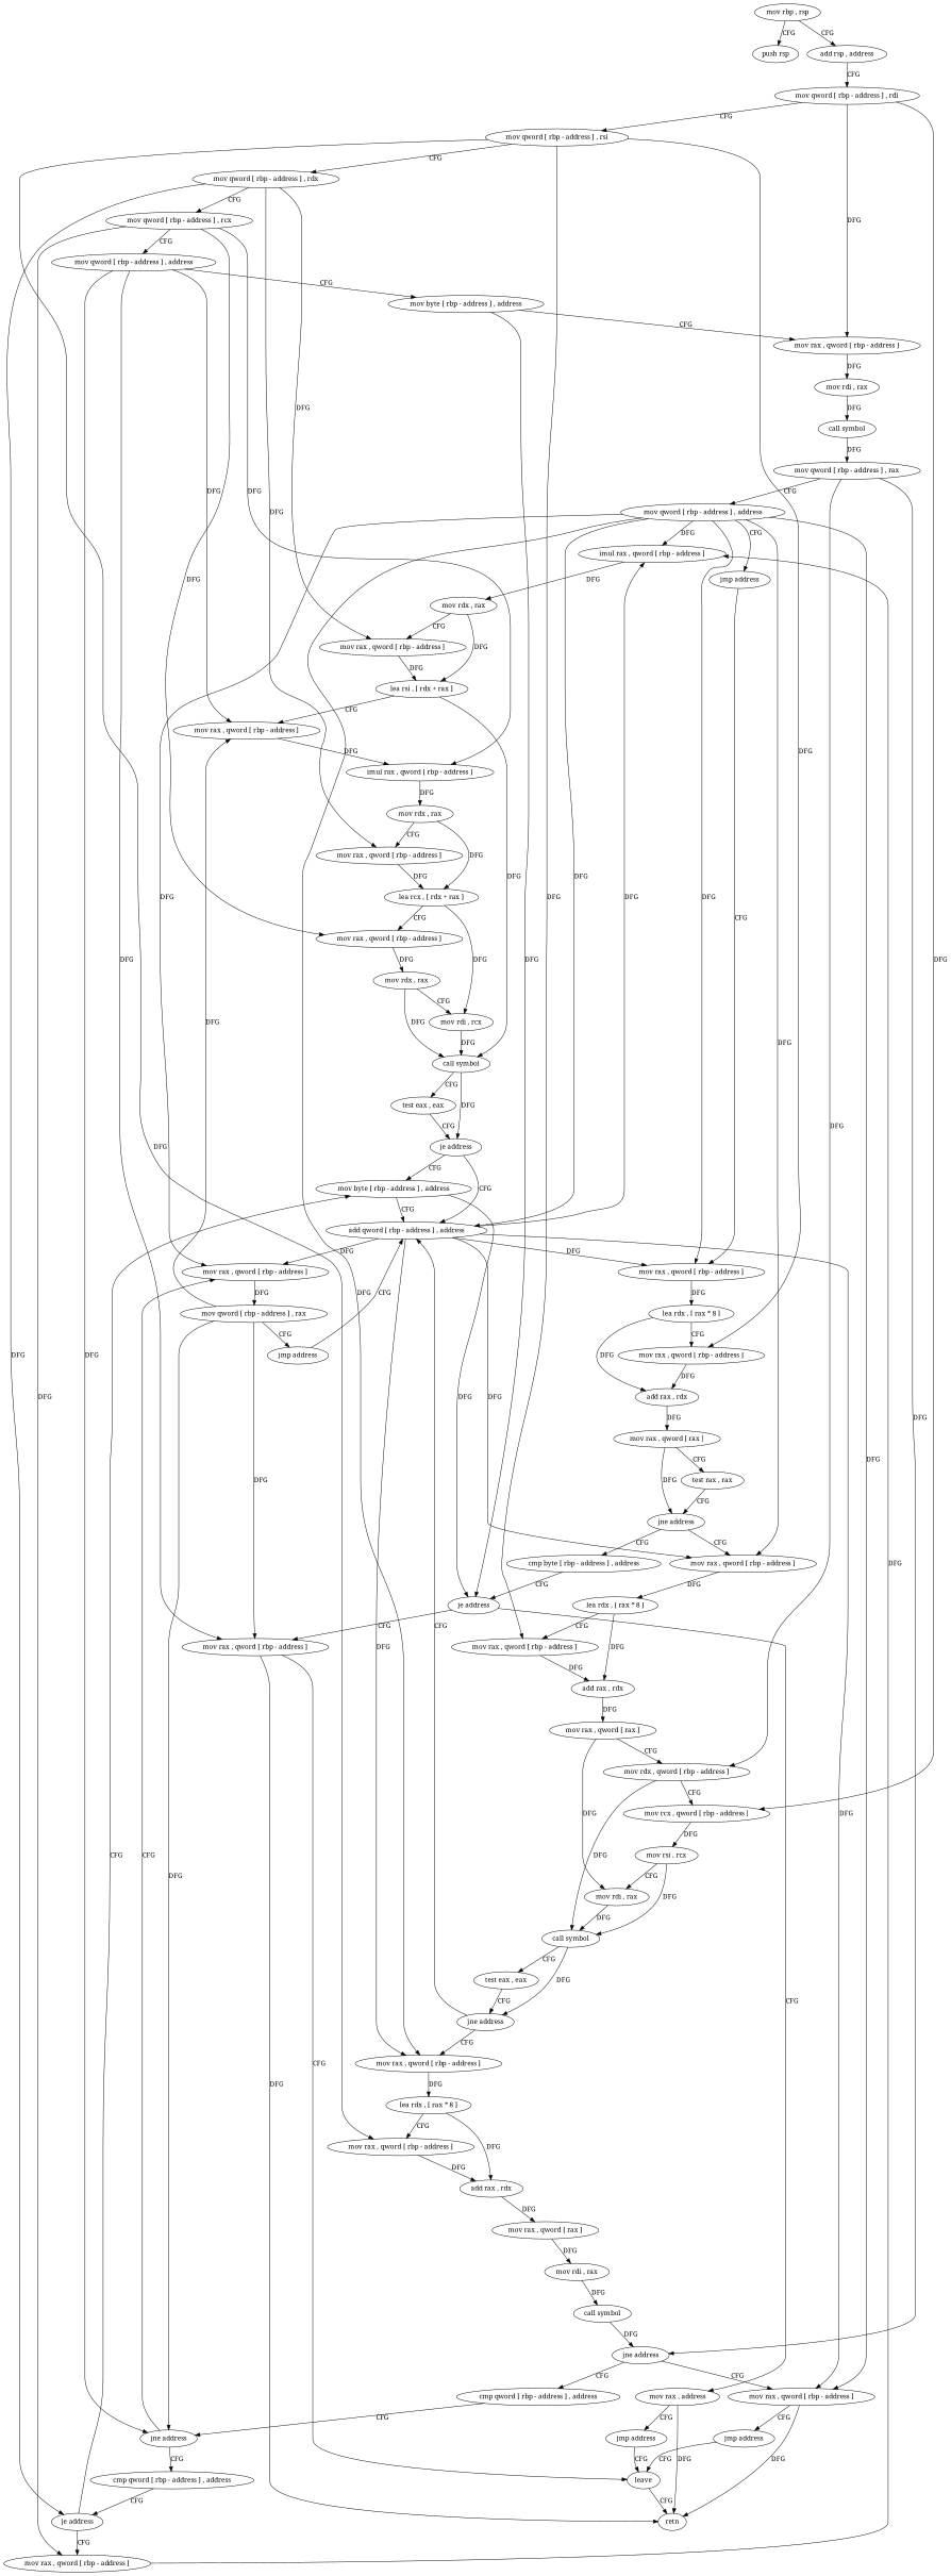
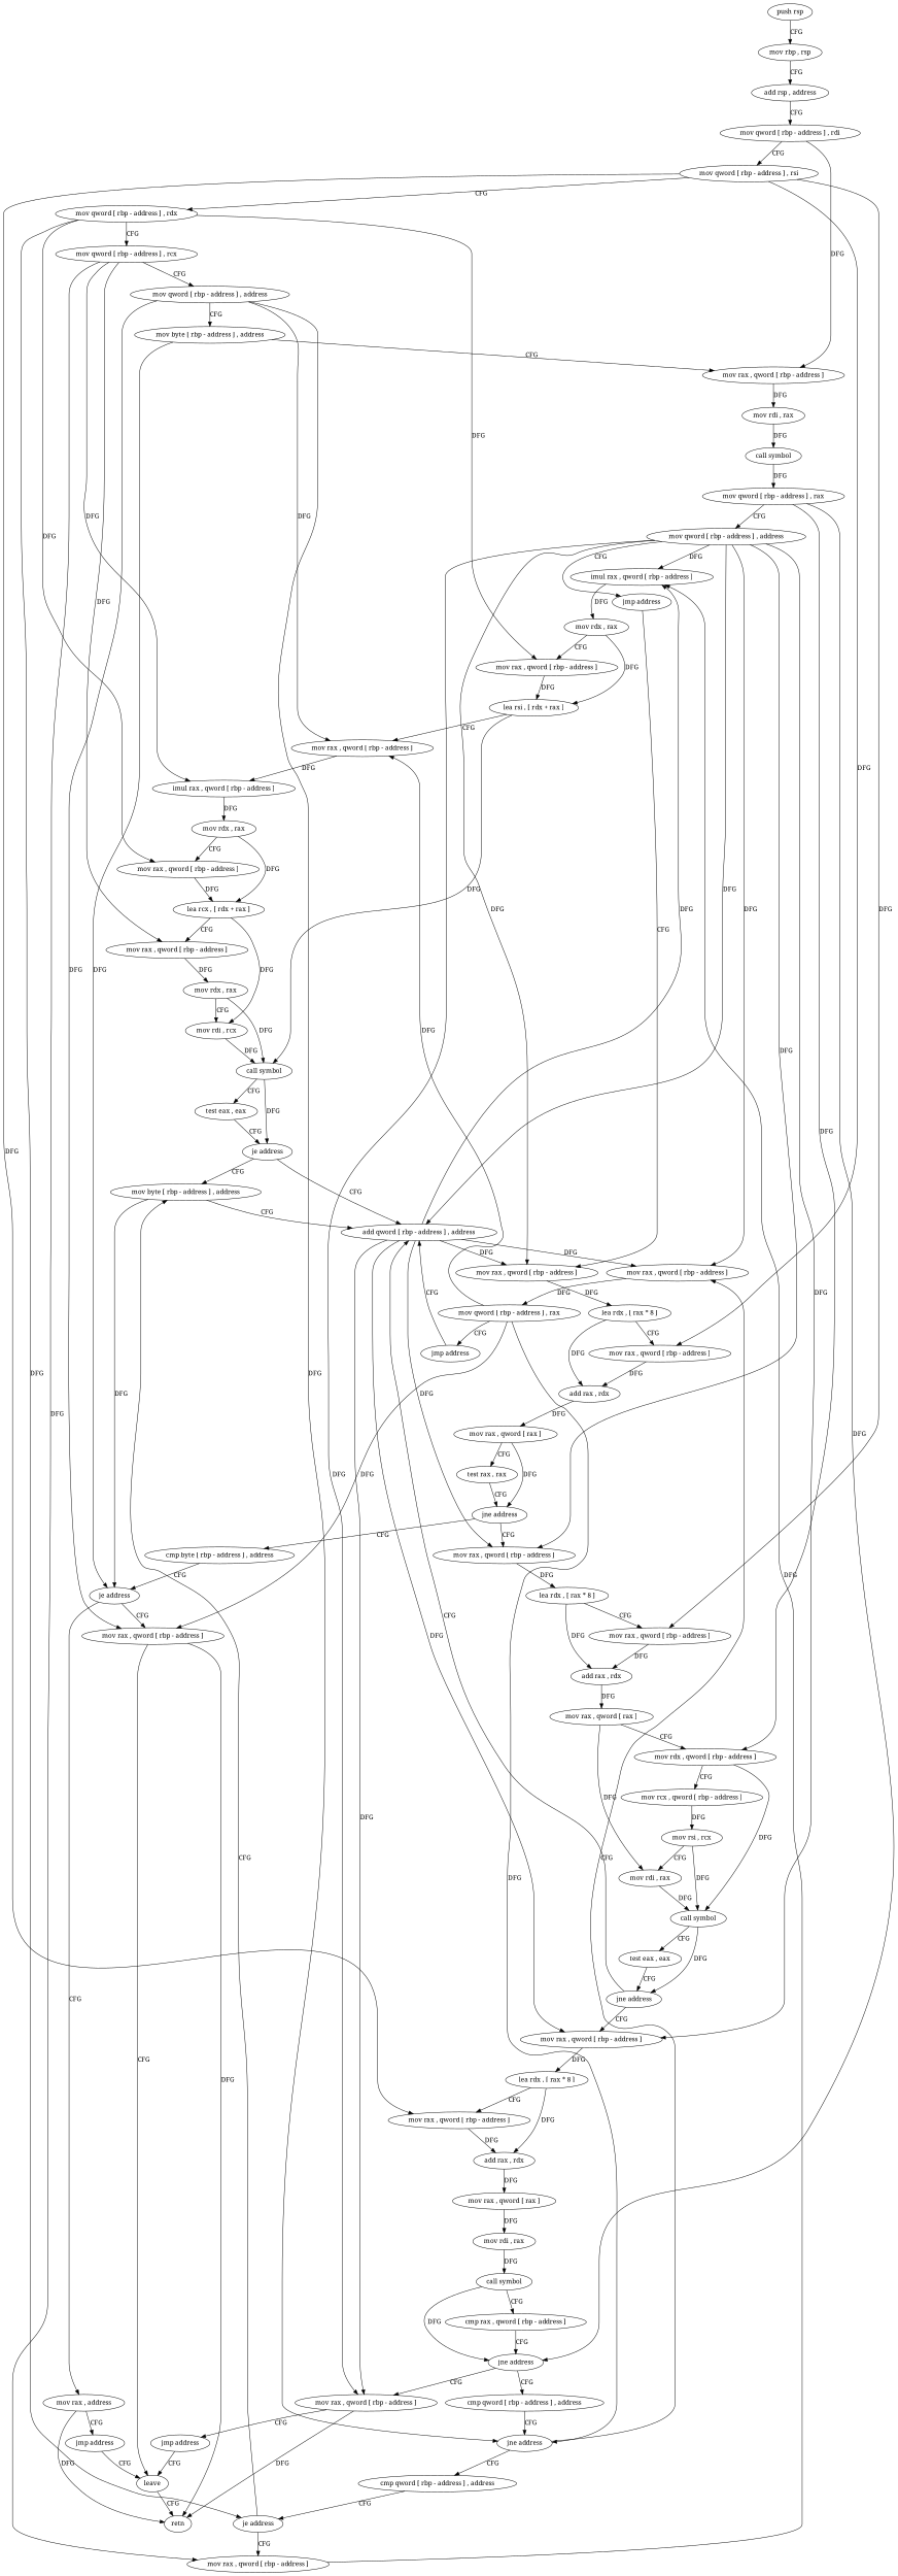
  digraph {
    fontname="Noto Serif"
    node [fontname="Noto Serif"]
    edge [fontname="Noto Serif"]
    n1 [label="push rsp"]
    n2 [label="mov rbp , rsp"]
    n3 [label="add rsp , address"]
    n4 [label="mov qword [ rbp - address ] , rdi"]
    n5 [label="mov qword [ rbp - address ] , rsi"]
    n6 [label="mov rax , qword [ rbp - address ]"]
    n7 [label="mov rcx , qword [ rbp - address ]"]
    n8 [label="mov qword [ rbp - address ] , rdx"]
    n9 [label="mov rax , qword [ rbp - address ]"]
    n10 [label="mov rax , qword [ rbp - address ]"]
    n11 [label="mov rax , qword [ rbp - address ]"]
    n12 [label="mov rdi , rax"]
    n13 [label="mov rsi , rcx"]
    n14 [label="mov qword [ rbp - address ] , rcx"]
    n15 [label="je address"]
    n16 [label="mov rax , qword [ rbp - address ]"]
    n17 [label="mov rax , qword [ rbp - address ]"]
    n18 [label="add rax , rdx"]
    n19 [label="add rax , rdx"]
    n20 [label="add rax , rdx"]
    n21 [label="mov qword [ rbp - address ] , address"]
    n22 [label="mov rax , qword [ rbp - address ]"]
    n23 [label="imul rax , qword [ rbp - address ]"]
    n24 [label="mov rax , qword [ rbp - address ]"]
    n25 [label="mov byte [ rbp - address ] , address"]
    n26 [label="lea rsi , [ rdx + rax ]"]
    n27 [label="lea rcx , [ rdx + rax ]"]
    n28 [label="mov byte [ rbp - address ] , address"]
    n29 [label="mov rax , qword [ rbp - address ]"]
    n30 [label="jne address"]
    n31 [label="mov rax , qword [ rbp - address ]"]
    n32 [label="imul rax , qword [ rbp - address ]"]
    n33 [label="mov rdx , rax"]
    n34 [label="mov rdx , rax"]
    n35 [label="je address"]
    n36 [label=leave]
    n37 [label=retn]
    n38 [label="mov rax , qword [ rbp - address ]"]
    n39 [label="cmp qword [ rbp - address ] , address"]
    n40 [label="mov rax , address"]
    n41 [label="call symbol"]
    n42 [label="mov qword [ rbp - address ] , rax"]
    n43 [label="mov qword [ rbp - address ] , address"]
    n44 [label="mov rdx , qword [ rbp - address ]"]
    n45 [label="jne address"]
    n46 [label="jmp address"]
    n47 [label="mov rax , qword [ rbp - address ]"]
    n48 [label="mov rax , qword [ rbp - address ]"]
    n49 [label="add qword [ rbp - address ] , address"]
    n50 [label="mov rax , qword [ rbp - address ]"]
    n51 [label="mov rax , qword [ rbp - address ]"]
    n52 [label="call symbol"]
    n53 [label="cmp qword [ rbp - address ] , address"]
    n54 [label="lea rdx , [ rax * 8 ]"]
    n55 [label="lea rdx , [ rax * 8 ]"]
    n56 [label="lea rdx , [ rax * 8 ]"]
    n57 [label="jmp address"]
    n58 [label="mov qword [ rbp - address ] , rax"]
    n59 [label="mov rdx , rax"]
    n60 [label="mov rax , qword [ rax ]"]
    n61 [label="test rax , rax"]
    n62 [label="jne address"]
    n63 [label="cmp byte [ rbp - address ] , address"]
    n64 [label="mov rax , qword [ rax ]"]
    n65 [label="mov rdi , rax"]
    n66 [label="test eax , eax"]
    n67 [label="jne address"]
    n68 [label="jmp address"]
    n69 [label="mov rax , qword [ rax ]"]
    n70 [label="mov rdi , rax"]
    n71 [label="call symbol"]
+   n72 [label="cmp rax , qword [ rbp - address ]"]
    n73 [label="jmp address"]
    n74 [label="call symbol"]
    n75 [label="test eax , eax"]
    n76 [label="je address"]
    n77 [label="mov rdi , rcx"]
-   n2 -> n1 [label=CFG]
+   n1 -> n2 [label=CFG]
    n2 -> n3 [label=CFG]
    n3 -> n4 [label=CFG]
    n4 -> n5 [label=CFG]
    n4 -> n6 [label=DFG]
-   n4 -> n7 [label=DFG]
    n5 -> n8 [label=CFG]
    n5 -> n9 [label=DFG]
    n5 -> n10 [label=DFG]
    n5 -> n11 [label=DFG]
    n6 -> n12 [label=DFG]
    n7 -> n13 [label=DFG]
    n8 -> n14 [label=CFG]
    n8 -> n15 [label=DFG]
    n8 -> n16 [label=DFG]
    n8 -> n17 [label=DFG]
    n9 -> n18 [label=DFG]
    n10 -> n19 [label=DFG]
    n11 -> n20 [label=DFG]
    n12 -> n41 [label=DFG]
    n13 -> n52 [label=DFG]
    n13 -> n65 [label=CFG]
    n14 -> n21 [label=CFG]
    n14 -> n22 [label=DFG]
    n14 -> n23 [label=DFG]
    n14 -> n24 [label=DFG]
    n15 -> n22 [label=CFG]
    n15 -> n25 [label=CFG]
    n16 -> n26 [label=DFG]
    n17 -> n27 [label=DFG]
    n18 -> n60 [label=DFG]
    n19 -> n64 [label=DFG]
    n20 -> n69 [label=DFG]
    n21 -> n28 [label=CFG]
    n21 -> n29 [label=DFG]
    n21 -> n30 [label=DFG]
    n21 -> n31 [label=DFG]
    n22 -> n32 [label=DFG]
    n23 -> n33 [label=DFG]
    n24 -> n34 [label=DFG]
    n25 -> n35 [label=DFG]
    n25 -> n49 [label=CFG]
    n26 -> n31 [label=CFG]
    n26 -> n74 [label=DFG]
    n27 -> n24 [label=CFG]
    n27 -> n77 [label=DFG]
    n28 -> n6 [label=CFG]
    n28 -> n35 [label=DFG]
    n29 -> n36 [label=CFG]
    n29 -> n37 [label=DFG]
    n30 -> n38 [label=CFG]
    n30 -> n39 [label=CFG]
    n31 -> n23 [label=DFG]
    n32 -> n59 [label=DFG]
    n33 -> n17 [label=CFG]
    n33 -> n27 [label=DFG]
    n34 -> n74 [label=DFG]
    n34 -> n77 [label=CFG]
    n35 -> n29 [label=CFG]
    n35 -> n40 [label=CFG]
    n36 -> n37 [label=CFG]
    n38 -> n58 [label=DFG]
    n39 -> n15 [label=CFG]
    n40 -> n37 [label=DFG]
    n40 -> n68 [label=CFG]
    n41 -> n42 [label=DFG]
    n42 -> n43 [label=CFG]
    n42 -> n44 [label=DFG]
    n42 -> n45 [label=DFG]
    n43 -> n32 [label=DFG]
    n43 -> n38 [label=DFG]
    n43 -> n46 [label=CFG]
    n43 -> n47 [label=DFG]
    n43 -> n48 [label=DFG]
    n43 -> n49 [label=DFG]
    n43 -> n50 [label=DFG]
    n43 -> n51 [label=DFG]
    n44 -> n7 [label=CFG]
    n44 -> n52 [label=DFG]
    n45 -> n51 [label=CFG]
    n45 -> n53 [label=CFG]
    n46 -> n47 [label=CFG]
    n47 -> n54 [label=DFG]
    n48 -> n55 [label=DFG]
    n49 -> n32 [label=DFG]
    n49 -> n38 [label=DFG]
    n49 -> n47 [label=DFG]
    n49 -> n48 [label=DFG]
    n49 -> n50 [label=DFG]
    n49 -> n51 [label=DFG]
    n50 -> n56 [label=DFG]
    n51 -> n37 [label=DFG]
    n51 -> n57 [label=CFG]
    n52 -> n66 [label=CFG]
    n52 -> n67 [label=DFG]
    n53 -> n30 [label=CFG]
    n54 -> n9 [label=CFG]
    n54 -> n18 [label=DFG]
    n55 -> n10 [label=CFG]
    n55 -> n19 [label=DFG]
    n56 -> n11 [label=CFG]
    n56 -> n20 [label=DFG]
    n57 -> n36 [label=CFG]
    n58 -> n29 [label=DFG]
    n58 -> n30 [label=DFG]
    n58 -> n31 [label=DFG]
    n58 -> n73 [label=CFG]
    n59 -> n16 [label=CFG]
    n59 -> n26 [label=DFG]
    n60 -> n61 [label=CFG]
    n60 -> n62 [label=DFG]
    n61 -> n62 [label=CFG]
    n62 -> n48 [label=CFG]
    n62 -> n63 [label=CFG]
    n63 -> n35 [label=CFG]
    n64 -> n44 [label=CFG]
    n64 -> n65 [label=DFG]
    n65 -> n52 [label=DFG]
    n66 -> n67 [label=CFG]
    n67 -> n49 [label=CFG]
    n67 -> n50 [label=CFG]
    n68 -> n36 [label=CFG]
    n69 -> n70 [label=DFG]
    n70 -> n71 [label=DFG]
    n71 -> n45 [label=DFG]
+   n71 -> n72 [label=CFG]
+   n72 -> n45 [label=CFG]
    n73 -> n49 [label=CFG]
    n74 -> n75 [label=CFG]
    n74 -> n76 [label=DFG]
    n75 -> n76 [label=CFG]
    n76 -> n25 [label=CFG]
    n76 -> n49 [label=CFG]
    n77 -> n74 [label=DFG]
  }
